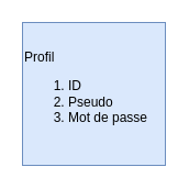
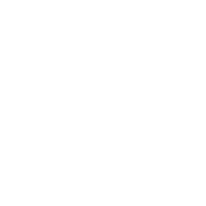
  <mxCell id="0" />
  <mxCell id="1" parent="0" />
- <mxCell id="2" value="Profil&lt;div&gt;&lt;ol&gt;&lt;li&gt;ID&lt;/li&gt;&lt;li&gt;Pseudo&lt;/li&gt;&lt;li&gt;Mot de passe&lt;/li&gt;&lt;/ol&gt;&lt;/div&gt;" style="whiteSpace=wrap;html=1;aspect=fixed;align=left;fillColor=#dae8fc;strokeColor=#6c8ebf;" vertex="1" parent="1"><mxGeometry x="20" y="20" width="130" height="130" as="geometry" /></mxCell>
